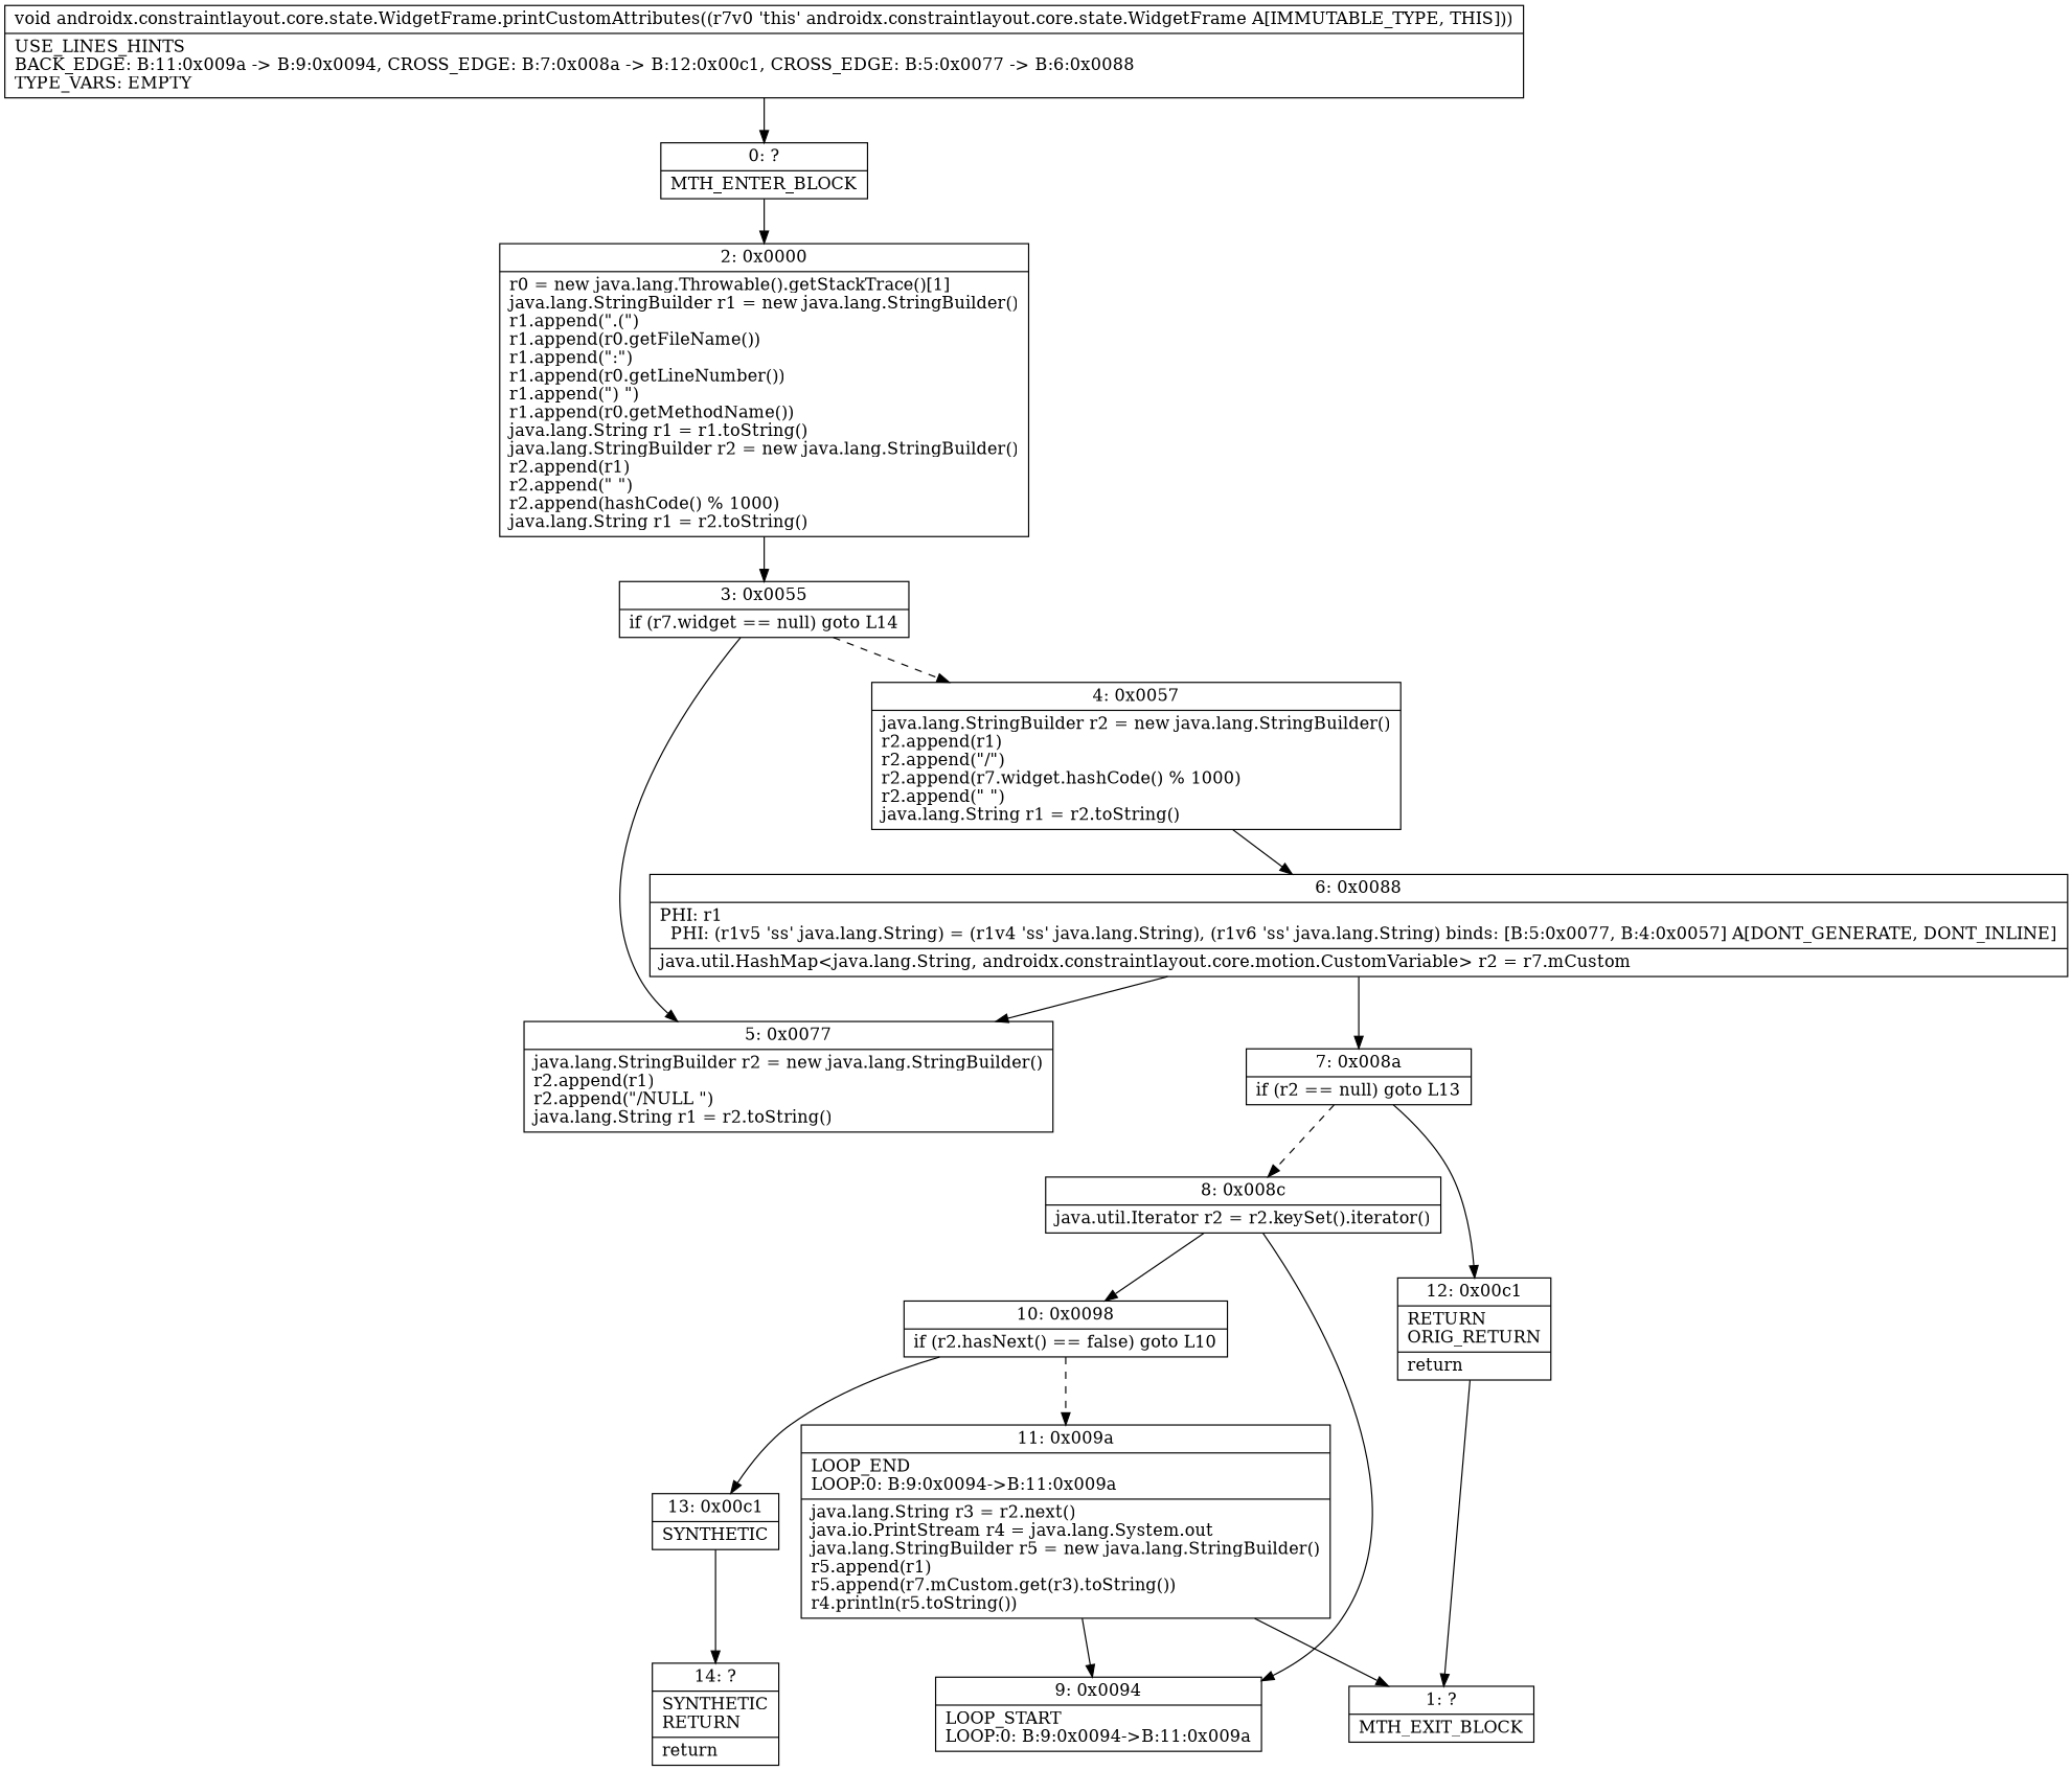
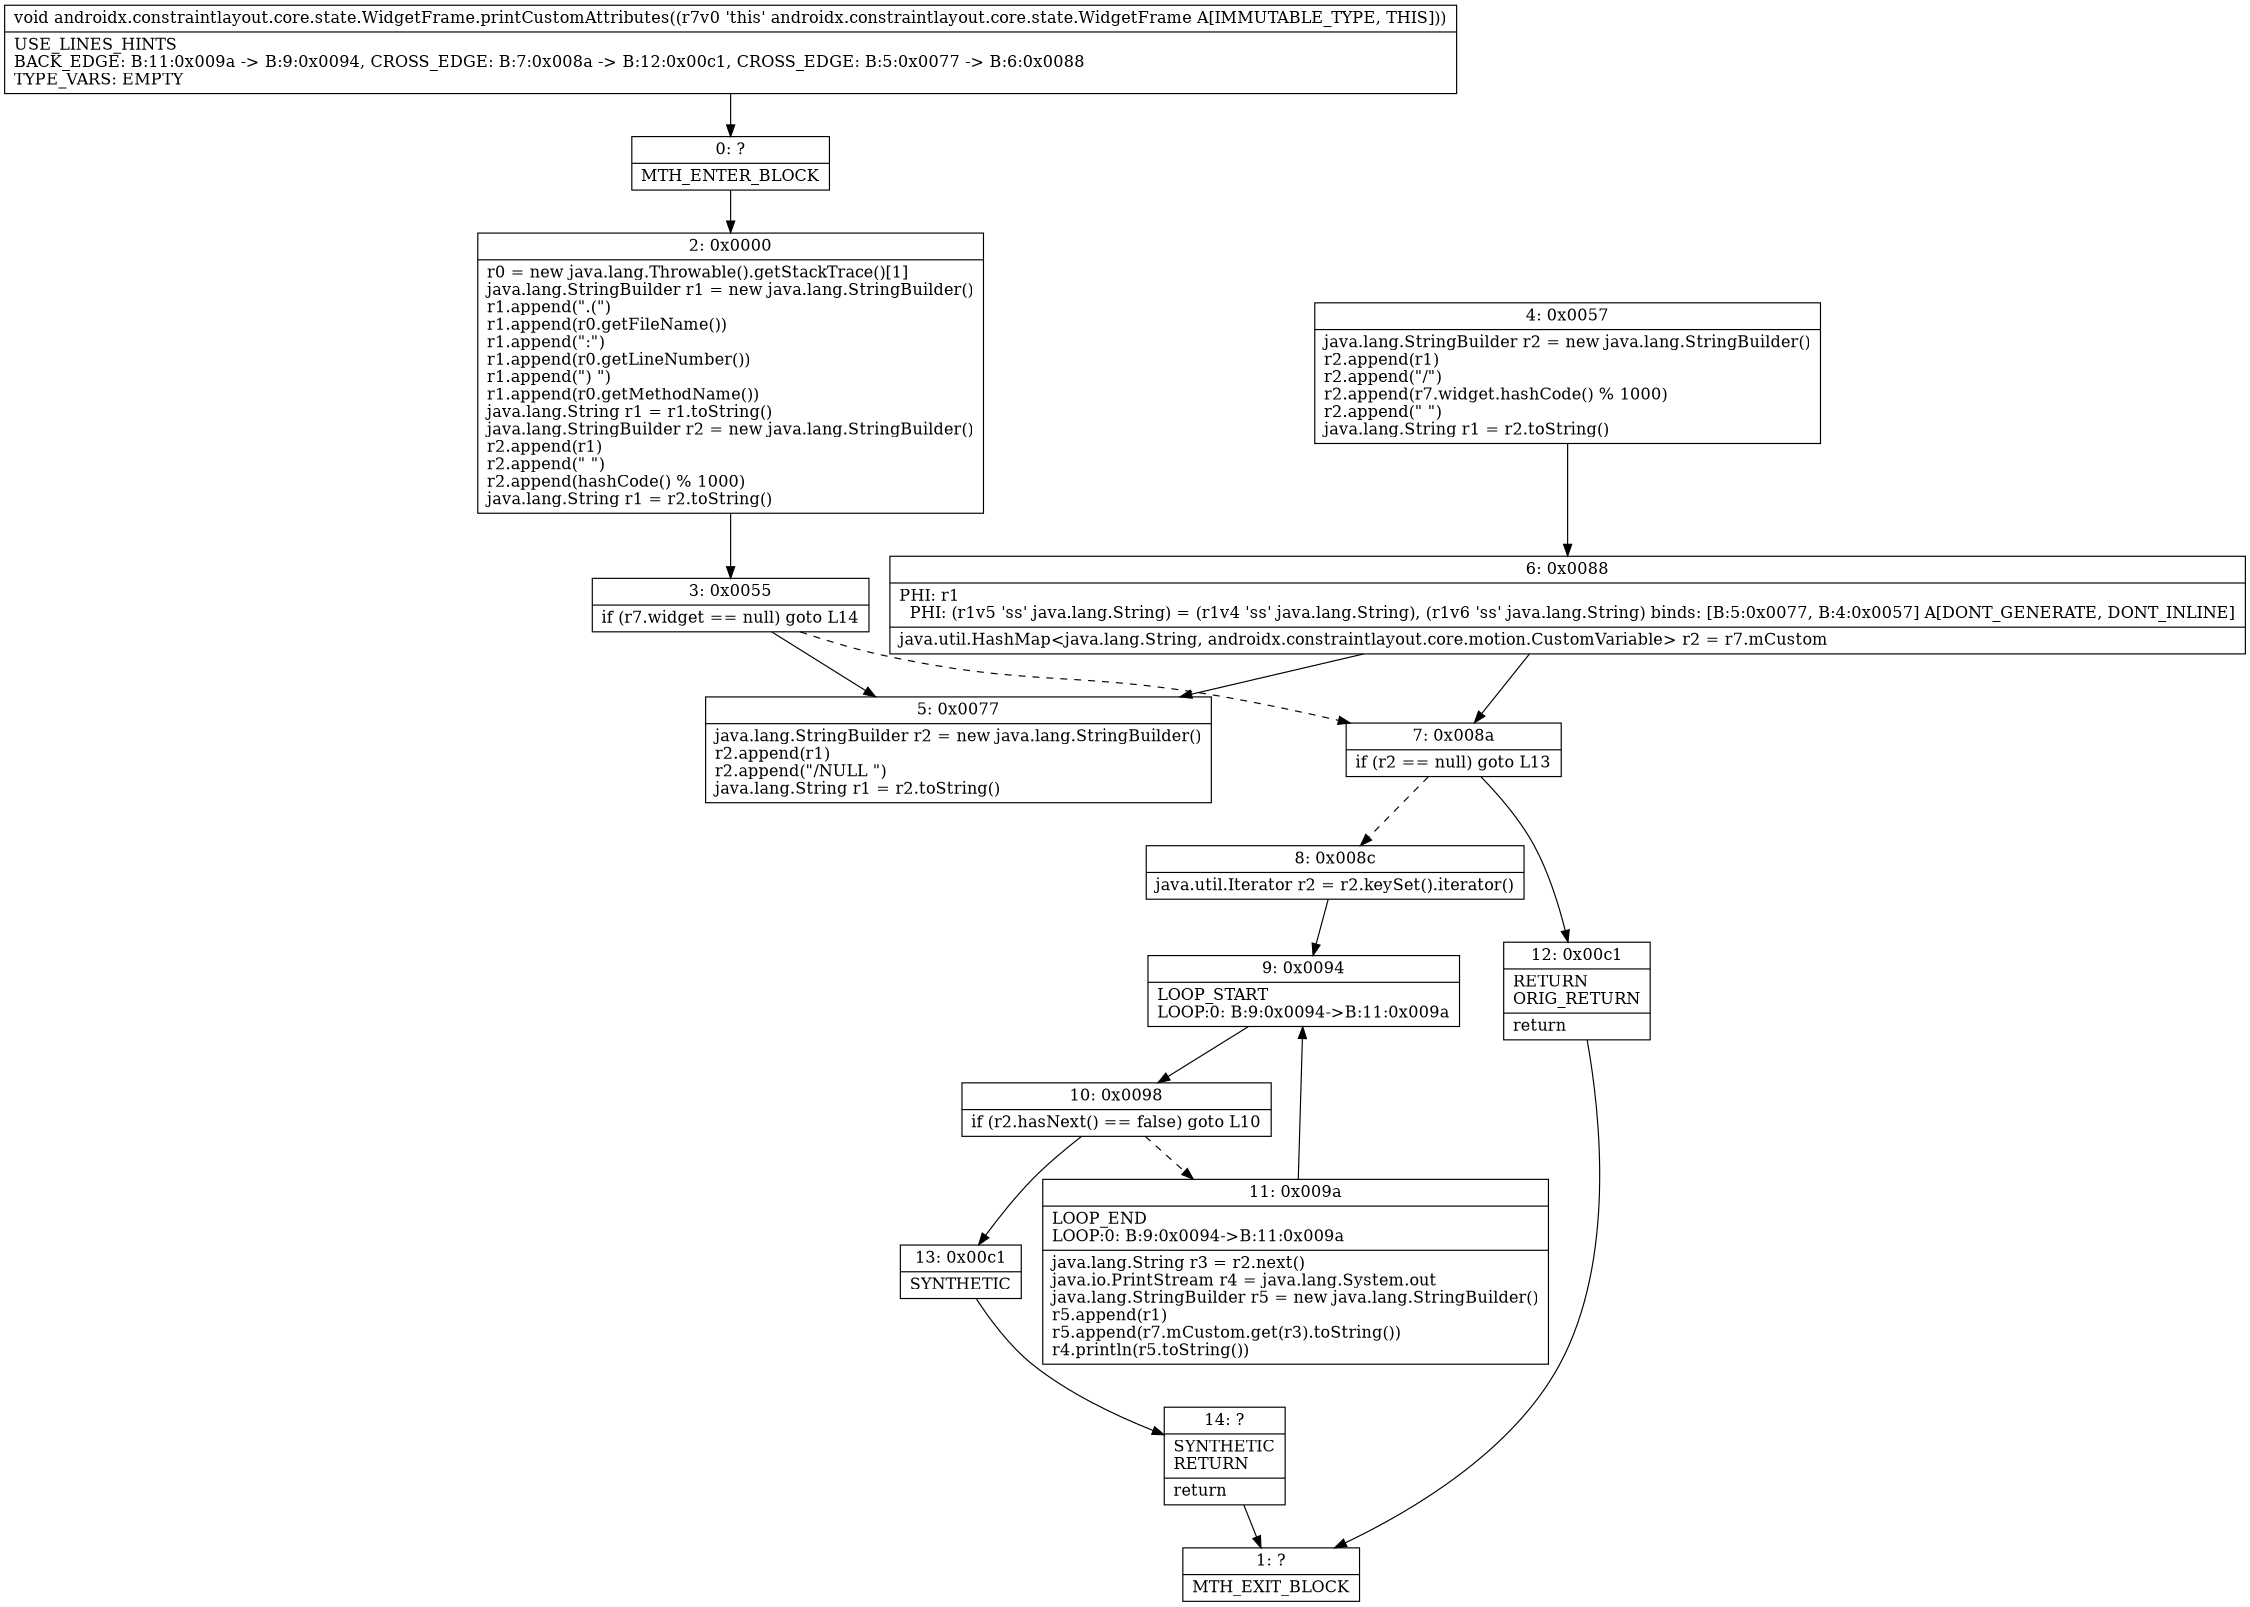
  digraph {
    node [shape=record]
    n1 [label="{0\:\ ?|MTH_ENTER_BLOCK\l}"]
    n2 [label="{2\:\ 0x0000|r0 = new java.lang.Throwable().getStackTrace()[1]\ljava.lang.StringBuilder r1 = new java.lang.StringBuilder()\lr1.append(\".(\")\lr1.append(r0.getFileName())\lr1.append(\":\")\lr1.append(r0.getLineNumber())\lr1.append(\") \")\lr1.append(r0.getMethodName())\ljava.lang.String r1 = r1.toString()\ljava.lang.StringBuilder r2 = new java.lang.StringBuilder()\lr2.append(r1)\lr2.append(\" \")\lr2.append(hashCode() % 1000)\ljava.lang.String r1 = r2.toString()\l}"]
    n3 [label="{3\:\ 0x0055|if (r7.widget == null) goto L14\l}"]
    n4 [label="{4\:\ 0x0057|java.lang.StringBuilder r2 = new java.lang.StringBuilder()\lr2.append(r1)\lr2.append(\"\/\")\lr2.append(r7.widget.hashCode() % 1000)\lr2.append(\" \")\ljava.lang.String r1 = r2.toString()\l}"]
    n5 [label="{5\:\ 0x0077|java.lang.StringBuilder r2 = new java.lang.StringBuilder()\lr2.append(r1)\lr2.append(\"\/NULL \")\ljava.lang.String r1 = r2.toString()\l}"]
    n6 [label="{6\:\ 0x0088|PHI: r1 \l  PHI: (r1v5 'ss' java.lang.String) = (r1v4 'ss' java.lang.String), (r1v6 'ss' java.lang.String) binds: [B:5:0x0077, B:4:0x0057] A[DONT_GENERATE, DONT_INLINE]\l|java.util.HashMap\<java.lang.String, androidx.constraintlayout.core.motion.CustomVariable\> r2 = r7.mCustom\l}"]
    n7 [label="{7\:\ 0x008a|if (r2 == null) goto L13\l}"]
    n8 [label="{8\:\ 0x008c|java.util.Iterator r2 = r2.keySet().iterator()\l}"]
    n9 [label="{12\:\ 0x00c1|RETURN\lORIG_RETURN\l|return\l}"]
    n10 [label="{9\:\ 0x0094|LOOP_START\lLOOP:0: B:9:0x0094\-\>B:11:0x009a\l}"]
    n11 [label="{1\:\ ?|MTH_EXIT_BLOCK\l}"]
    n12 [label="{10\:\ 0x0098|if (r2.hasNext() == false) goto L10\l}"]
    n13 [label="{11\:\ 0x009a|LOOP_END\lLOOP:0: B:9:0x0094\-\>B:11:0x009a\l|java.lang.String r3 = r2.next()\ljava.io.PrintStream r4 = java.lang.System.out\ljava.lang.StringBuilder r5 = new java.lang.StringBuilder()\lr5.append(r1)\lr5.append(r7.mCustom.get(r3).toString())\lr4.println(r5.toString())\l}"]
    n14 [label="{13\:\ 0x00c1|SYNTHETIC\l}"]
    n15 [label="{14\:\ ?|SYNTHETIC\lRETURN\l|return\l}"]
    n16 [label="{void androidx.constraintlayout.core.state.WidgetFrame.printCustomAttributes((r7v0 'this' androidx.constraintlayout.core.state.WidgetFrame A[IMMUTABLE_TYPE, THIS]))  | USE_LINES_HINTS\lBACK_EDGE: B:11:0x009a \-\> B:9:0x0094, CROSS_EDGE: B:7:0x008a \-\> B:12:0x00c1, CROSS_EDGE: B:5:0x0077 \-\> B:6:0x0088\lTYPE_VARS: EMPTY\l}"]
    n1 -> n2
    n2 -> n3
-   n3 -> n4 [style=dashed]
+   n3 -> n7 [style=dashed]
    n3 -> n5
    n4 -> n6
    n6 -> n5
    n6 -> n7
    n7 -> n8 [style=dashed]
    n7 -> n9
    n8 -> n10
    n9 -> n11
-   n8 -> n12
+   n10 -> n12
    n12 -> n13 [style=dashed]
    n12 -> n14
    n13 -> n10
    n14 -> n15
-   n13 -> n11
+   n15 -> n11
    n16 -> n1
  }
